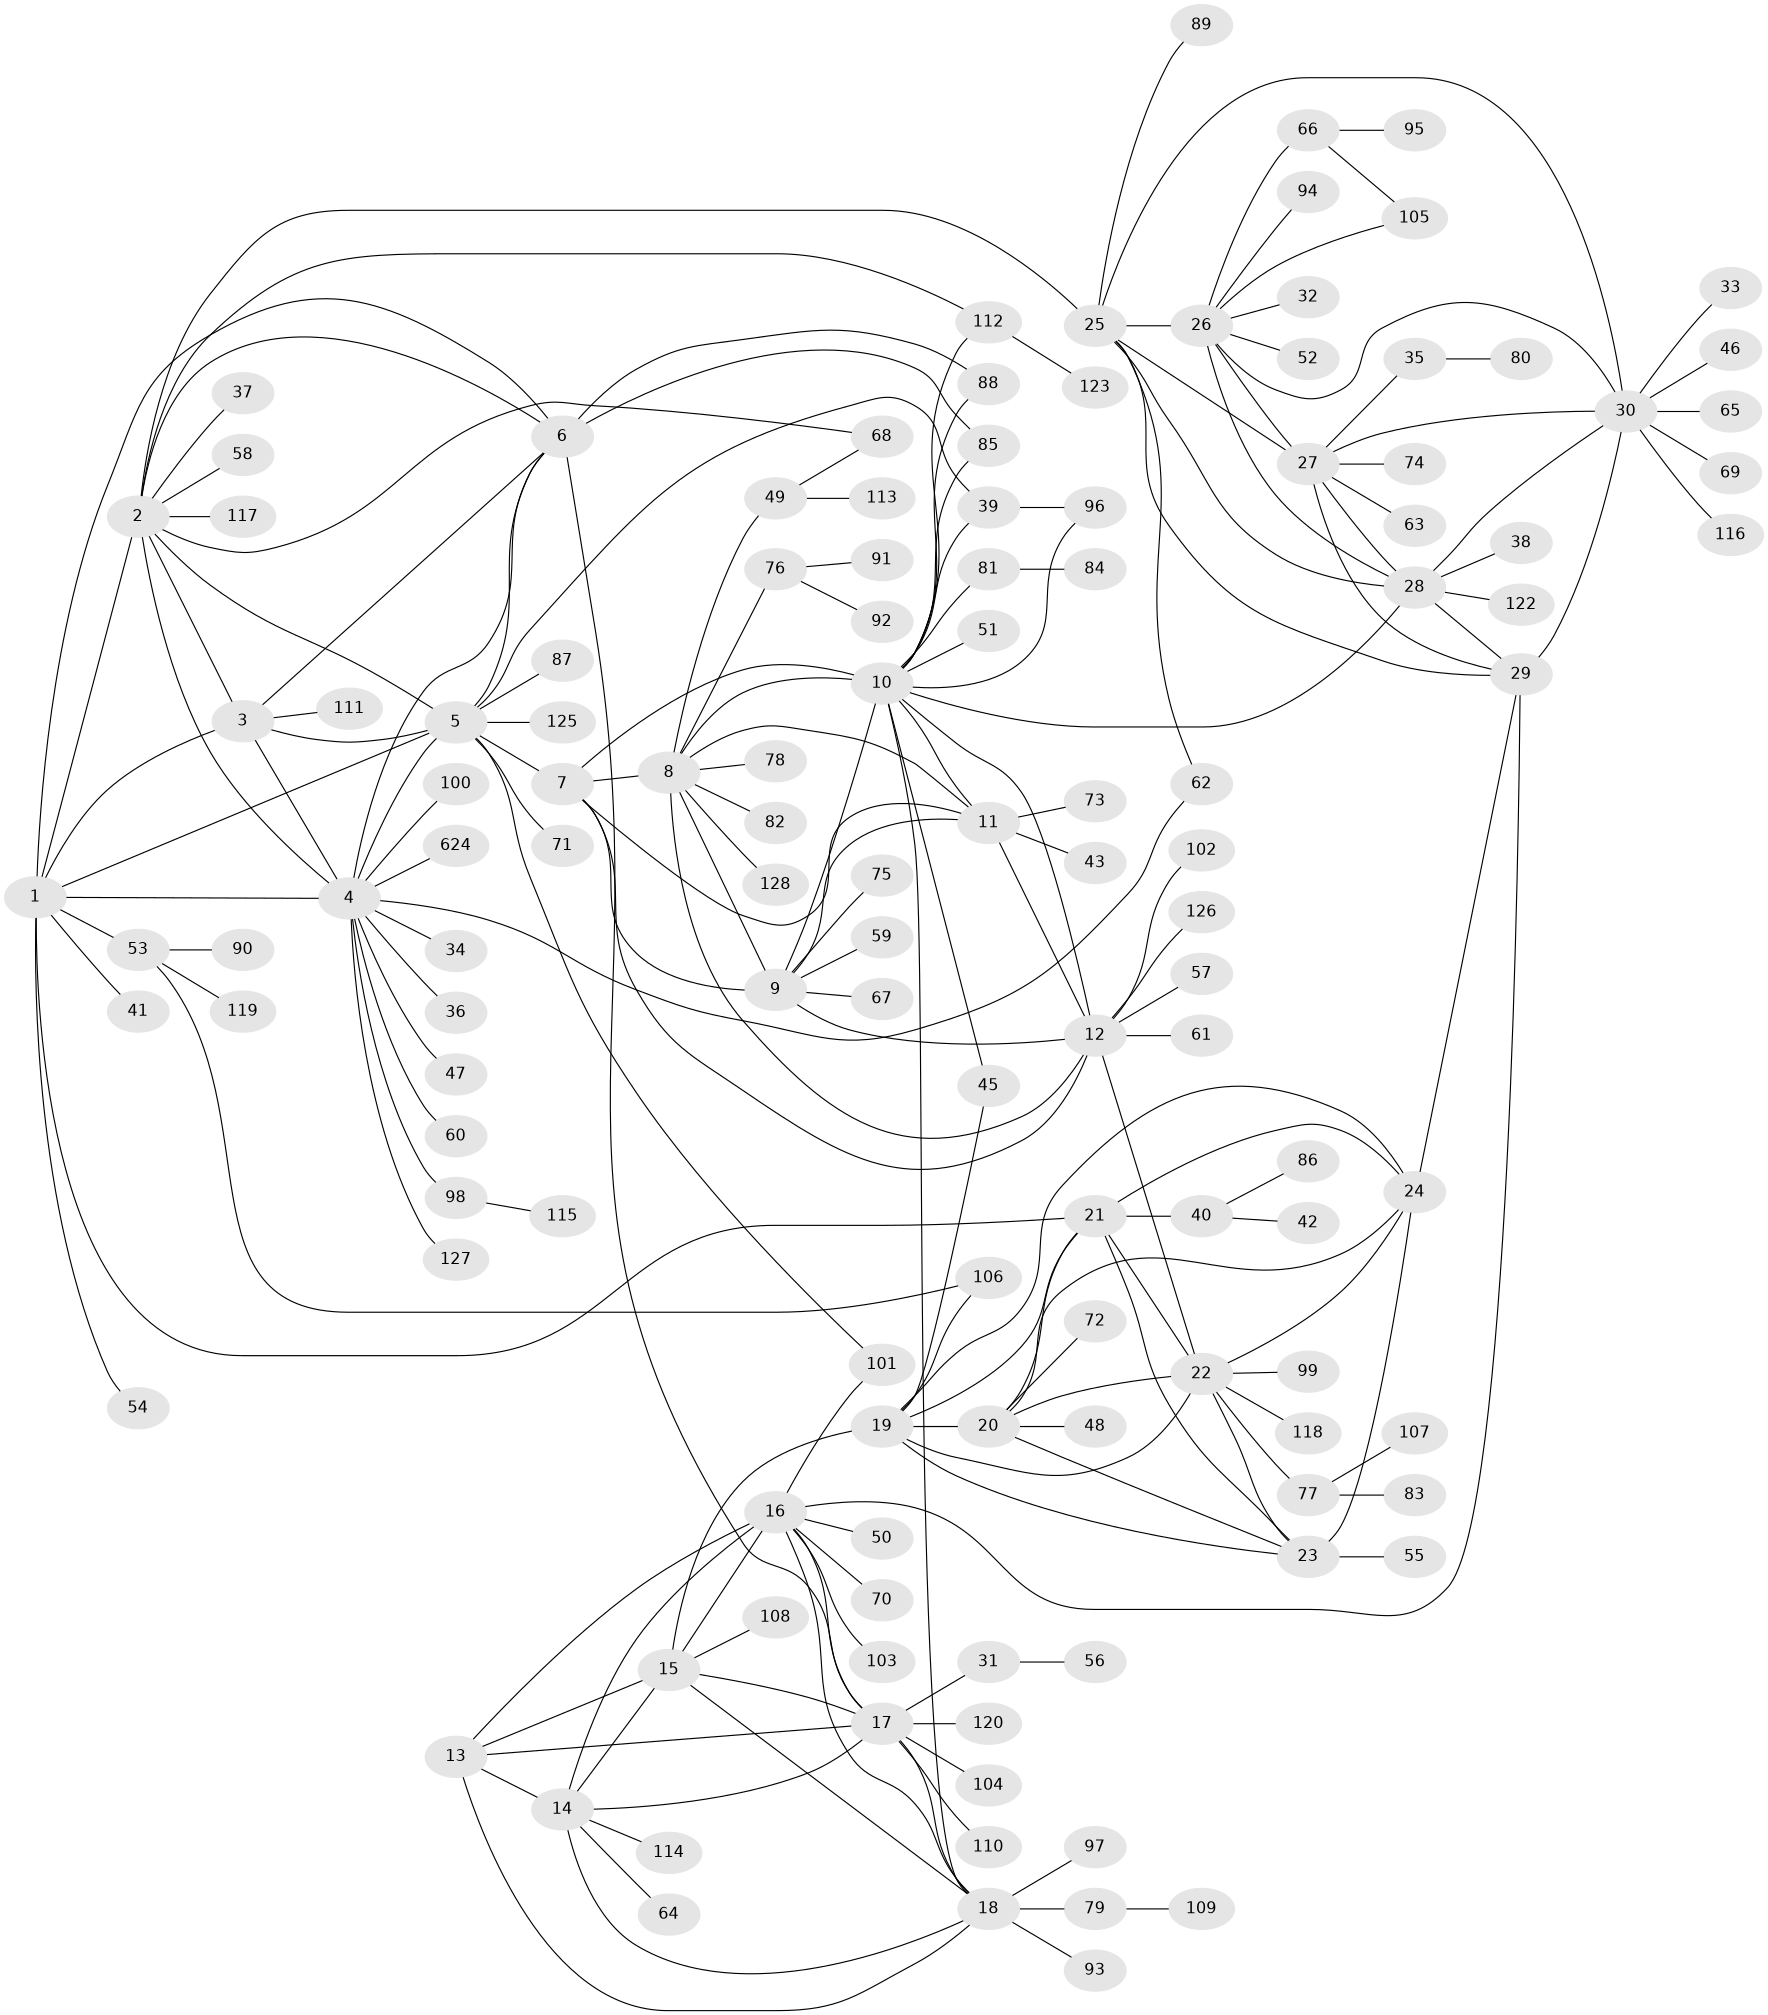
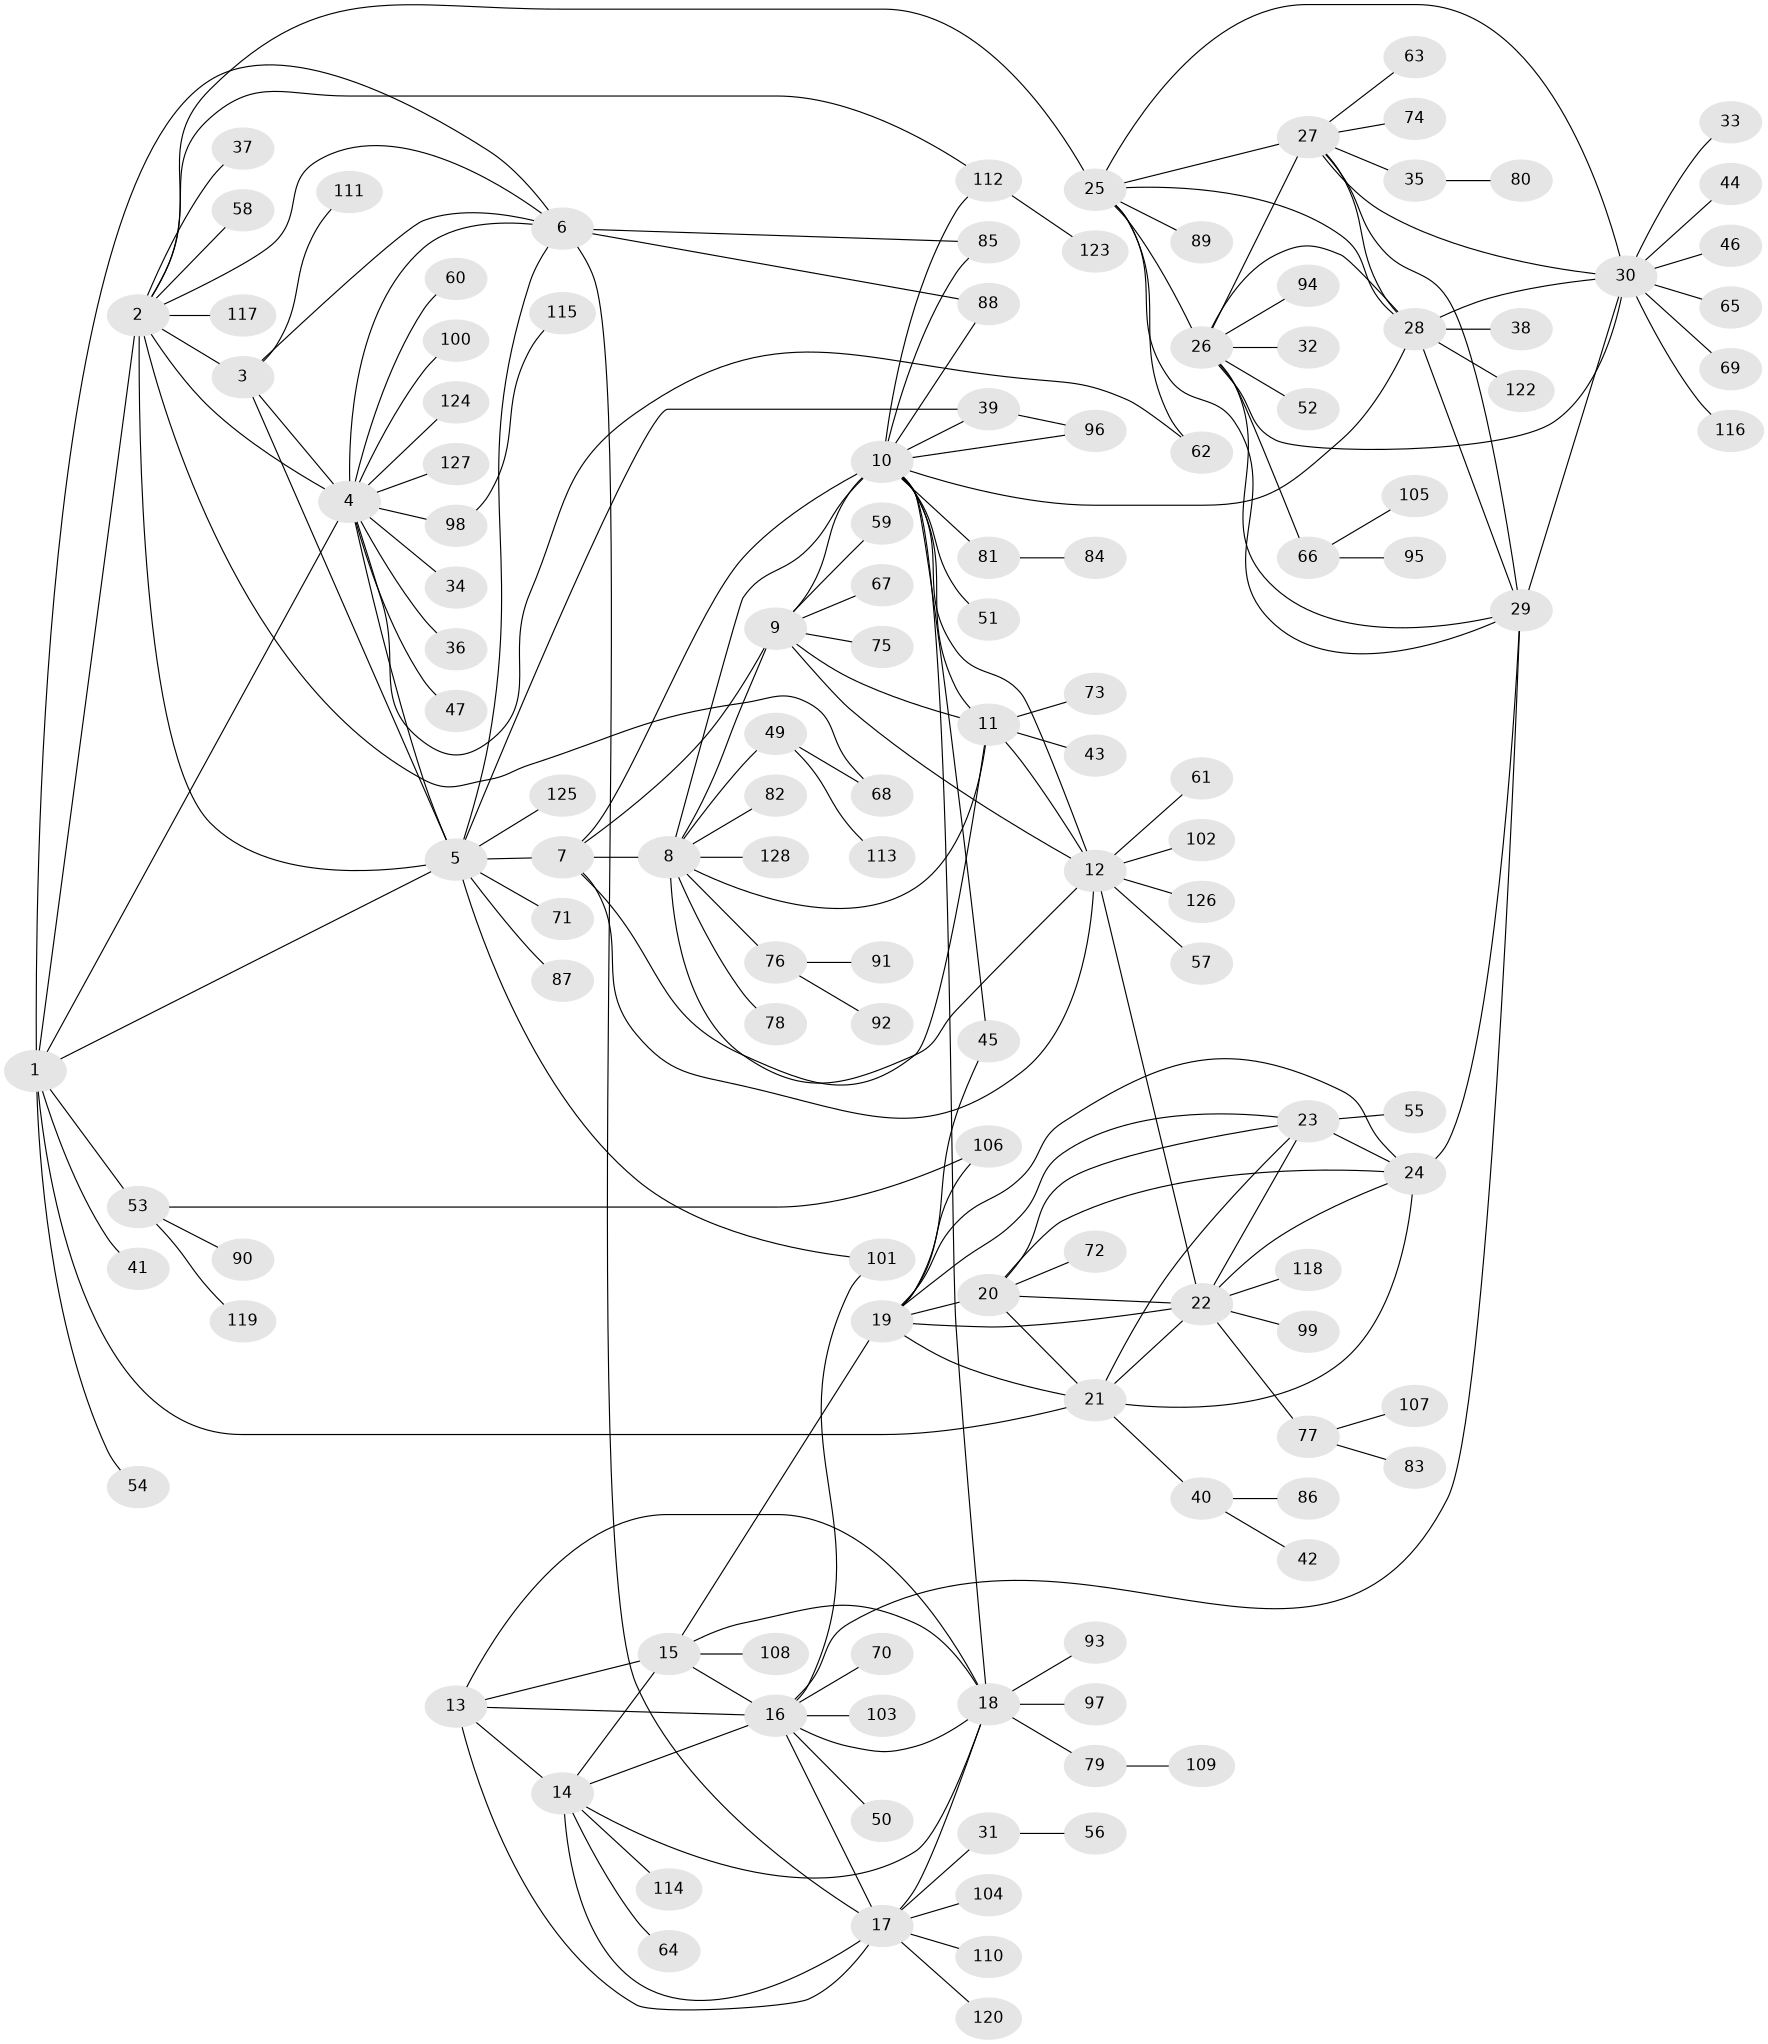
  graph {
    fontname="DejaVu Sans"
    rankdir=LR
    node [color=gray90 fontname="DejaVu Sans" style=filled]
    edge [fontname="DejaVu Sans"]
    1
    2
    3
    4
    5
    6
    21
    41
    53
    54
    25
    37
    58
    68
    112
    117
    111
    34
    36
    47
    60
    62
    98
    100
-   124 [label=624]
+   124
    127
    7
    39
    71
    87
    101
    125
    17
    85
    88
    22
    23
    24
    40
    106
    90
    119
    28
    29
    26
    27
    30
    89
    123
    115
    8
    9
    10
    11
    12
    96
    18
    31
    104
    110
    120
    49
    76
    78
    82
    128
    59
    67
    75
    45
    51
    81
    43
    73
    57
    61
    102
    126
    113
    91
    92
    79
    93
    97
    38
    122
    84
    77
    99
    118
    13
    14
    15
    16
    64
    114
    19
    108
    50
    70
    103
    20
    56
    109
-   48
    72
    55
    42
    86
    83
    107
    32
    52
    66
    94
    35
    63
    74
    33
+   44
    46
    65
    69
    116
    95
    105
    80
    1 -- 2
-   1 -- 3
    1 -- 4
    1 -- 5
    1 -- 6
    1 -- 21
    1 -- 41
    1 -- 53
    1 -- 54
    2 -- 3
    2 -- 4
    2 -- 5
    2 -- 6
    2 -- 25
    2 -- 37
    2 -- 58
    2 -- 68
    2 -- 112
    2 -- 117
    3 -- 4
    3 -- 5
    3 -- 6
    3 -- 111
    4 -- 5
    4 -- 6
    4 -- 34
    4 -- 36
    4 -- 47
    4 -- 60
    4 -- 62
    4 -- 98
    4 -- 100
    4 -- 124
    4 -- 127
    5 -- 6
    5 -- 7
    5 -- 39
    5 -- 71
    5 -- 87
    5 -- 101
    5 -- 125
    6 -- 17
    6 -- 85
    6 -- 88
    21 -- 22
    21 -- 23
    21 -- 24
    21 -- 40
    53 -- 106
    53 -- 90
    53 -- 119
    25 -- 62
    25 -- 28
    25 -- 29
    25 -- 26
    25 -- 27
    25 -- 30
    25 -- 89
    112 -- 123
    98 -- 115
    7 -- 8
    7 -- 9
    7 -- 10
    7 -- 11
    7 -- 12
    39 -- 96
    17 -- 18
    17 -- 31
    17 -- 104
    17 -- 110
    17 -- 120
    22 -- 23
    22 -- 24
    22 -- 77
    22 -- 99
    22 -- 118
    23 -- 24
    23 -- 55
    24 -- 29
    40 -- 42
    40 -- 86
    28 -- 29
    28 -- 30
    28 -- 38
    28 -- 122
    29 -- 30
    26 -- 28
-   26 -- 105
+   26 -- 29
    26 -- 27
    26 -- 30
    26 -- 32
    26 -- 52
    26 -- 66
    26 -- 94
    27 -- 28
    27 -- 29
    27 -- 30
    27 -- 35
    27 -- 63
    27 -- 74
    30 -- 33
+   30 -- 44
    30 -- 46
    30 -- 65
    30 -- 69
    30 -- 116
    8 -- 9
    8 -- 10
    8 -- 11
    8 -- 12
    8 -- 49
    8 -- 76
    8 -- 78
    8 -- 82
    8 -- 128
    9 -- 10
    9 -- 11
    9 -- 12
    9 -- 59
    9 -- 67
    9 -- 75
    10 -- 112
    10 -- 39
    10 -- 85
    10 -- 88
    10 -- 28
    10 -- 11
    10 -- 12
    10 -- 96
    10 -- 18
    10 -- 45
    10 -- 51
    10 -- 81
    11 -- 12
    11 -- 43
    11 -- 73
    12 -- 22
    12 -- 57
    12 -- 61
    12 -- 102
    12 -- 126
    18 -- 79
    18 -- 93
    18 -- 97
    31 -- 56
    49 -- 68
    49 -- 113
    76 -- 91
    76 -- 92
    81 -- 84
    79 -- 109
    77 -- 83
    77 -- 107
    13 -- 17
    13 -- 18
    13 -- 14
    13 -- 15
    13 -- 16
    14 -- 17
    14 -- 18
    14 -- 15
    14 -- 16
    14 -- 64
    14 -- 114
-   15 -- 17
    15 -- 18
    15 -- 16
    15 -- 19
    15 -- 108
    16 -- 101
    16 -- 17
    16 -- 29
    16 -- 18
    16 -- 50
    16 -- 70
    16 -- 103
    19 -- 21
    19 -- 22
    19 -- 23
    19 -- 24
    19 -- 106
    19 -- 45
    19 -- 20
    20 -- 21
    20 -- 22
    20 -- 23
    20 -- 24
-   20 -- 48
    20 -- 72
    66 -- 95
    66 -- 105
    35 -- 80
  }
